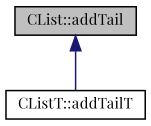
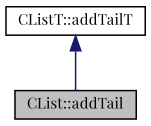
  digraph {
    rankdir=TB
    fontname="Playfair Display"
    node [color=black fontname="Playfair Display" fontsize=10 shape=record style=filled]
    n1 [fillcolor=grey75 fontcolor=black height=0.2 label="CList::addTail" width=0.4]
    n2 [fillcolor=white height=0.2 label="CListT::addTailT" width=0.4]
-   n1 -> n2 [color=midnightblue dir=back fontname="Playfair Display" fontsize=10 labelfontname=Helvetica labelfontsize=10 style=solid]
+   n2 -> n1 [color=midnightblue dir=back fontname="Playfair Display" fontsize=10 labelfontname=Helvetica labelfontsize=10 style=solid]
  }
